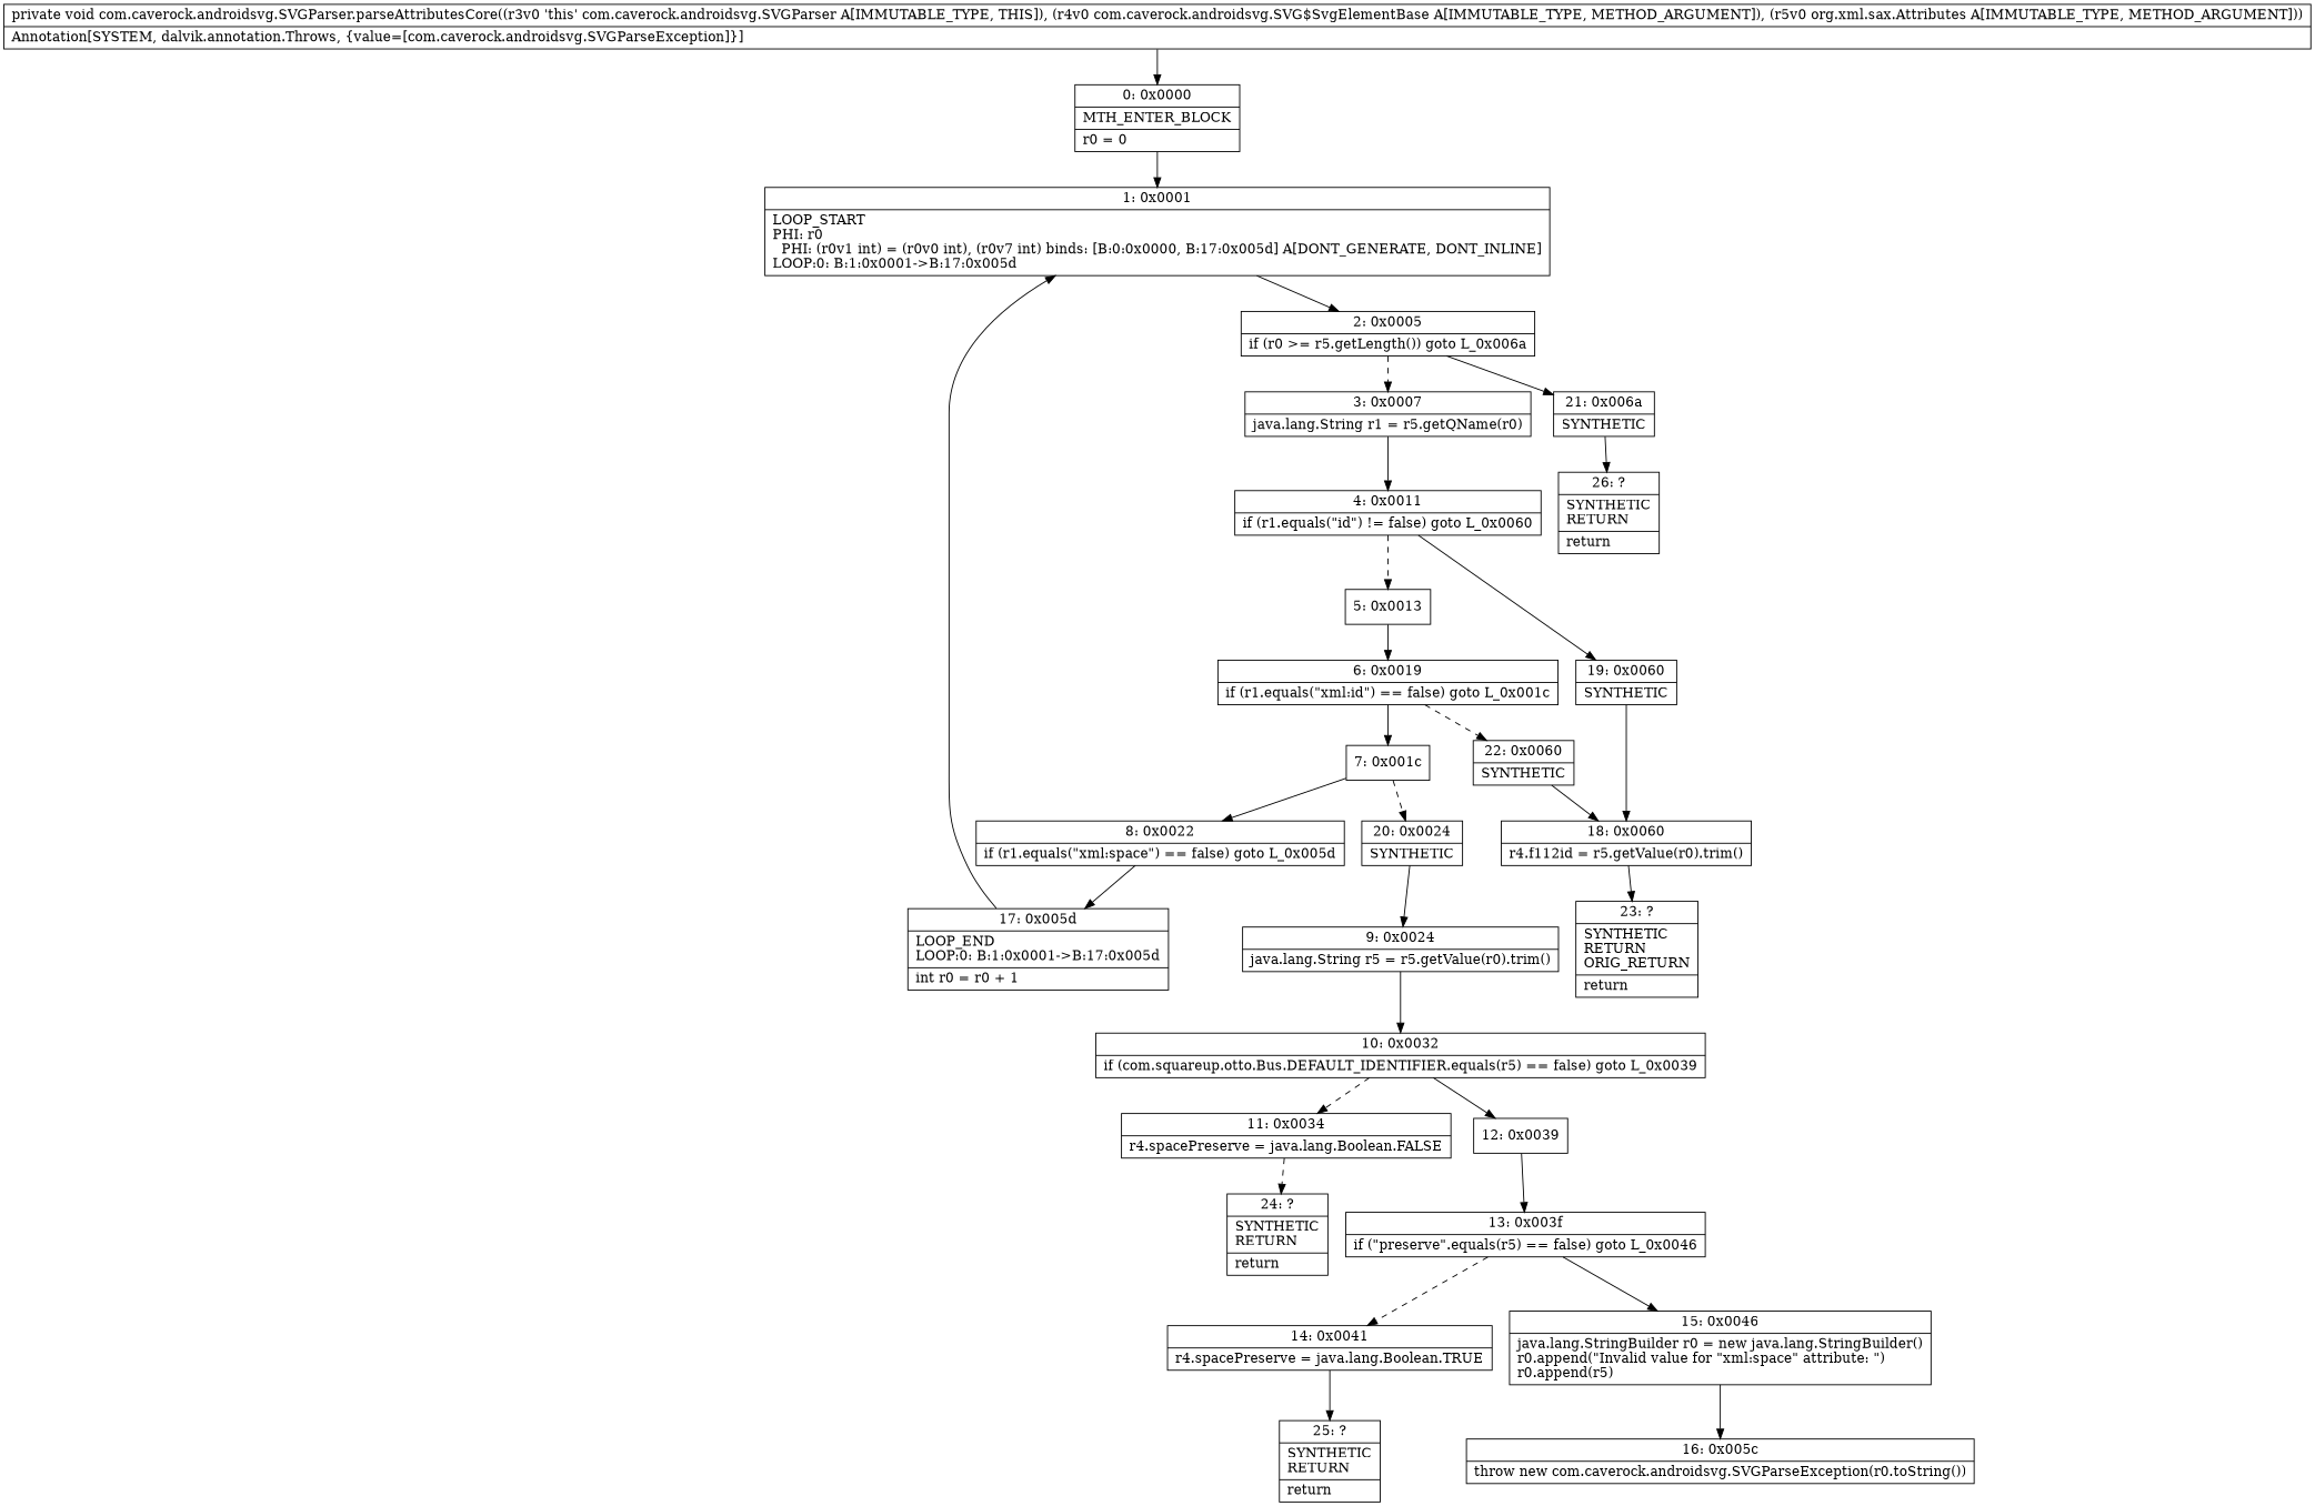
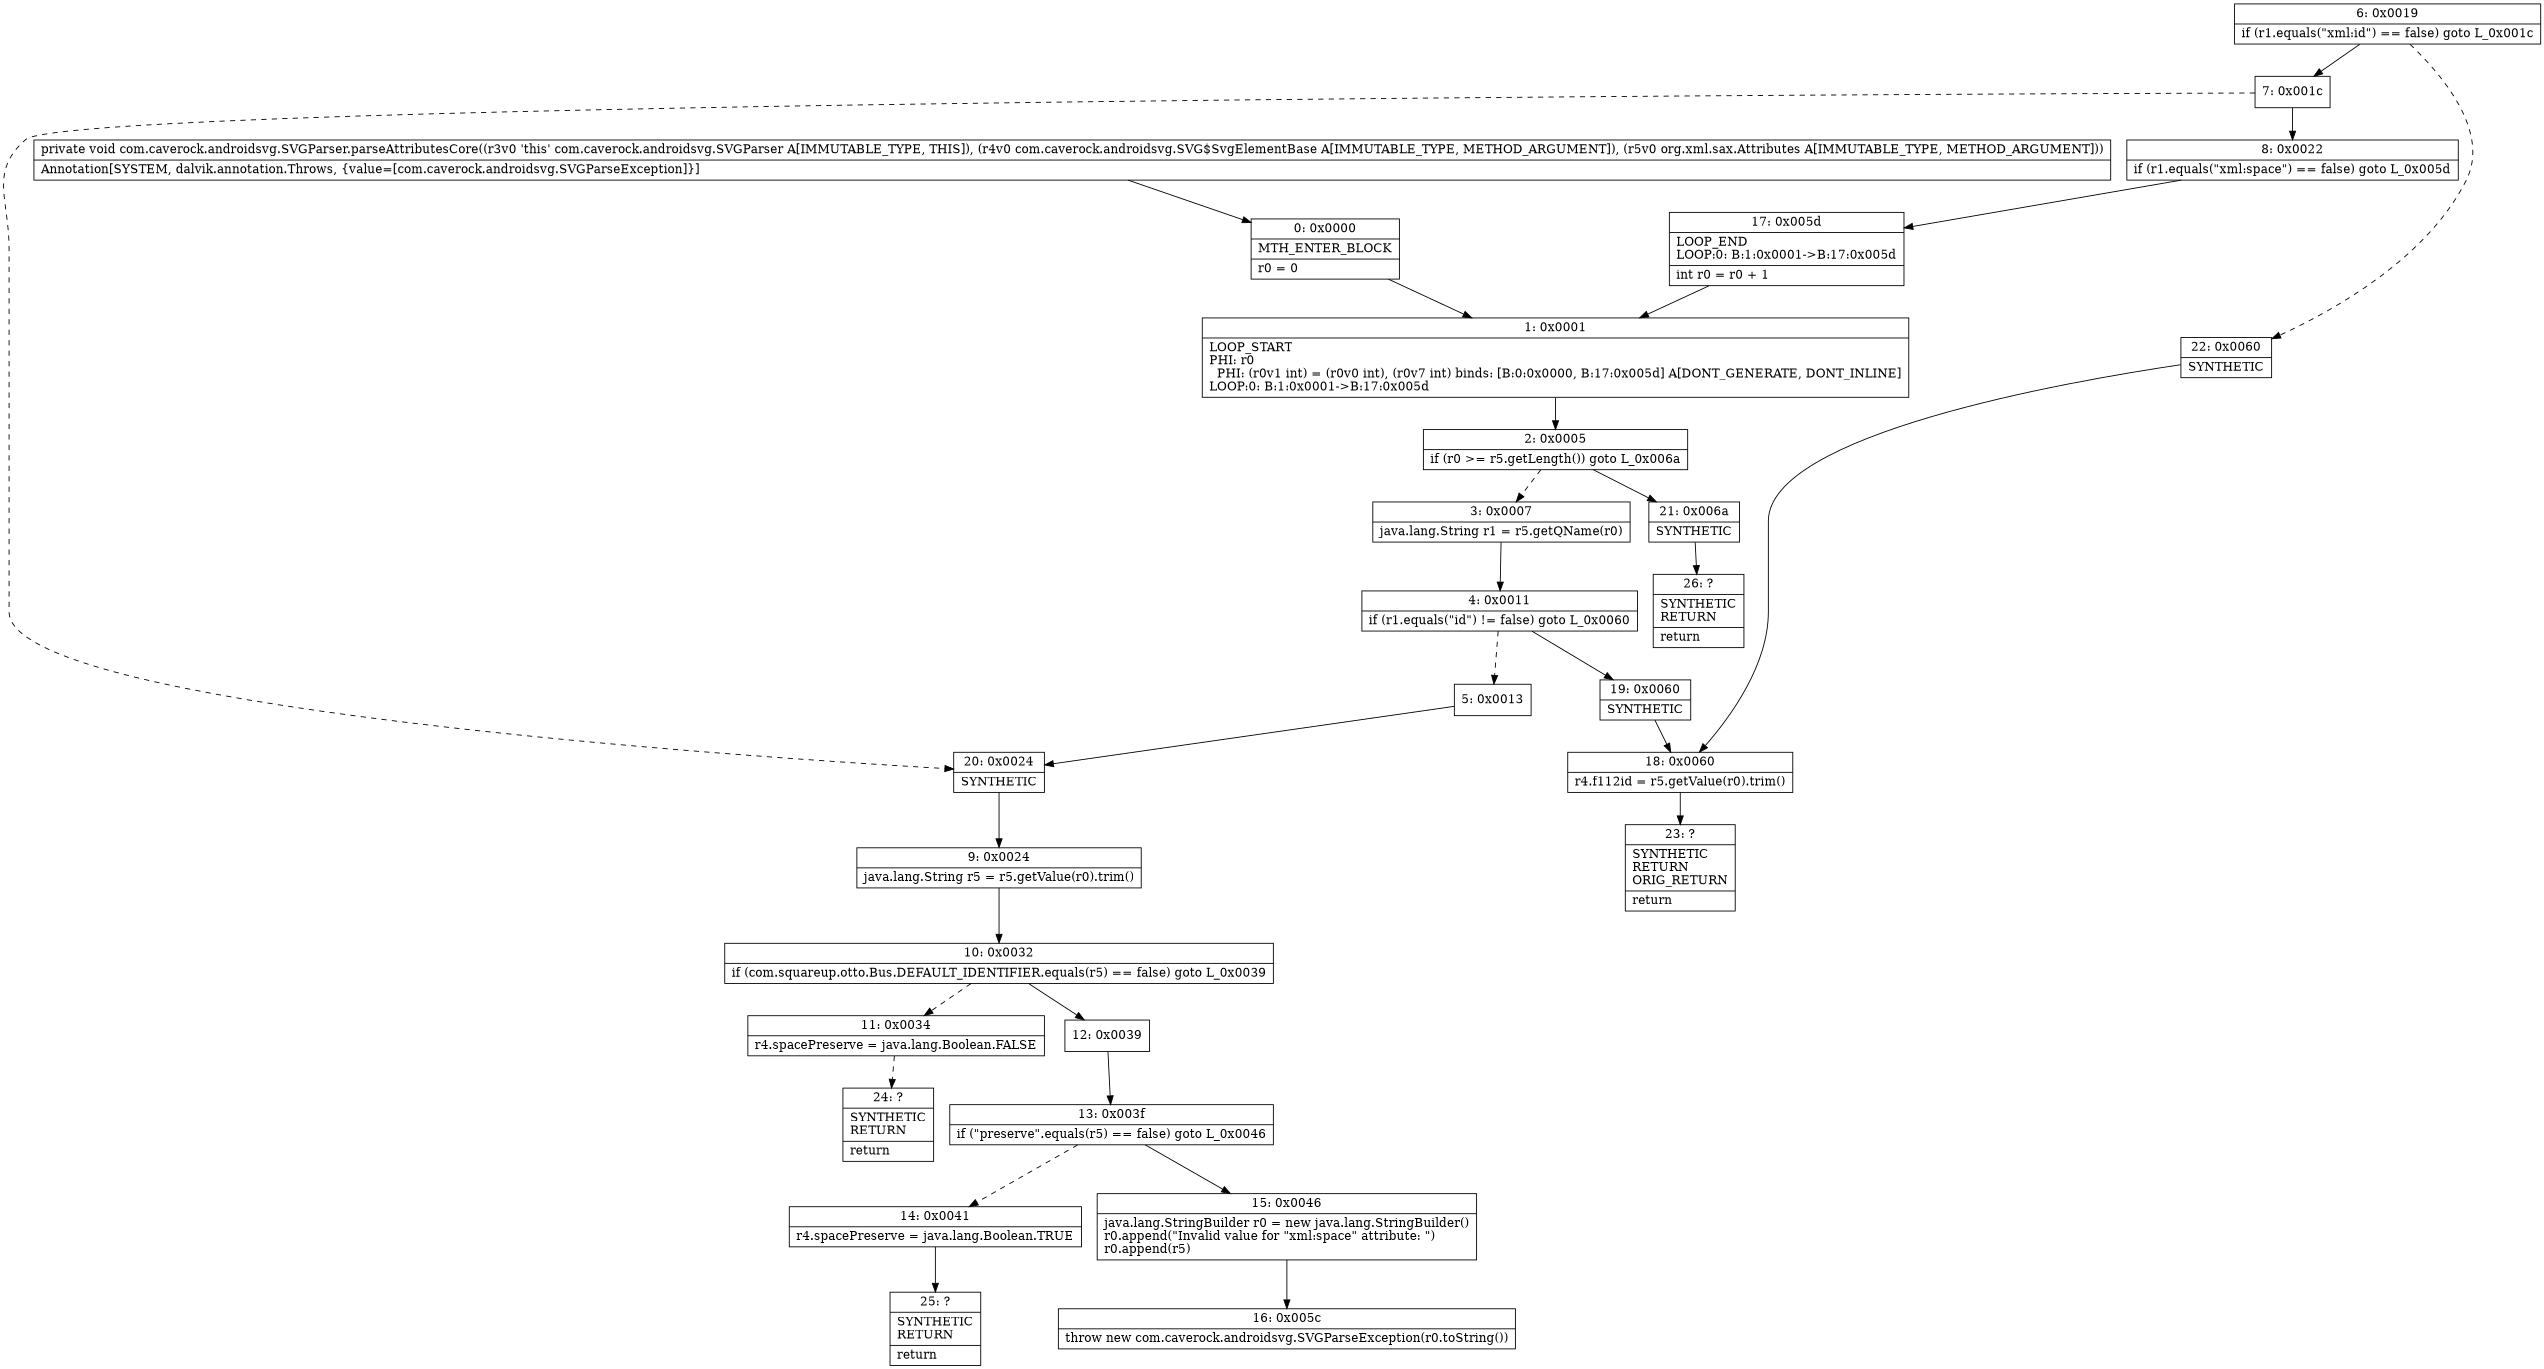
  digraph {
    node [shape=record]
    n1 [label="{0\:\ 0x0000|MTH_ENTER_BLOCK\l|r0 = 0\l}"]
    n2 [label="{1\:\ 0x0001|LOOP_START\lPHI: r0 \l  PHI: (r0v1 int) = (r0v0 int), (r0v7 int) binds: [B:0:0x0000, B:17:0x005d] A[DONT_GENERATE, DONT_INLINE]\lLOOP:0: B:1:0x0001\-\>B:17:0x005d\l}"]
    n3 [label="{2\:\ 0x0005|if (r0 \>= r5.getLength()) goto L_0x006a\l}"]
    n4 [label="{3\:\ 0x0007|java.lang.String r1 = r5.getQName(r0)\l}"]
    n5 [label="{21\:\ 0x006a|SYNTHETIC\l}"]
    n6 [label="{4\:\ 0x0011|if (r1.equals(\"id\") != false) goto L_0x0060\l}"]
    n7 [label="{26\:\ ?|SYNTHETIC\lRETURN\l|return\l}"]
    n8 [label="{5\:\ 0x0013}"]
    n9 [label="{19\:\ 0x0060|SYNTHETIC\l}"]
    n10 [label="{6\:\ 0x0019|if (r1.equals(\"xml:id\") == false) goto L_0x001c\l}"]
    n11 [label="{18\:\ 0x0060|r4.f112id = r5.getValue(r0).trim()\l}"]
    n12 [label="{7\:\ 0x001c}"]
    n13 [label="{22\:\ 0x0060|SYNTHETIC\l}"]
    n14 [label="{8\:\ 0x0022|if (r1.equals(\"xml:space\") == false) goto L_0x005d\l}"]
    n15 [label="{20\:\ 0x0024|SYNTHETIC\l}"]
    n16 [label="{17\:\ 0x005d|LOOP_END\lLOOP:0: B:1:0x0001\-\>B:17:0x005d\l|int r0 = r0 + 1\l}"]
    n17 [label="{9\:\ 0x0024|java.lang.String r5 = r5.getValue(r0).trim()\l}"]
    n18 [label="{10\:\ 0x0032|if (com.squareup.otto.Bus.DEFAULT_IDENTIFIER.equals(r5) == false) goto L_0x0039\l}"]
    n19 [label="{11\:\ 0x0034|r4.spacePreserve = java.lang.Boolean.FALSE\l}"]
    n20 [label="{12\:\ 0x0039}"]
    n21 [label="{24\:\ ?|SYNTHETIC\lRETURN\l|return\l}"]
    n22 [label="{13\:\ 0x003f|if (\"preserve\".equals(r5) == false) goto L_0x0046\l}"]
    n23 [label="{14\:\ 0x0041|r4.spacePreserve = java.lang.Boolean.TRUE\l}"]
    n24 [label="{15\:\ 0x0046|java.lang.StringBuilder r0 = new java.lang.StringBuilder()\lr0.append(\"Invalid value for \"xml:space\" attribute: \")\lr0.append(r5)\l}"]
    n25 [label="{25\:\ ?|SYNTHETIC\lRETURN\l|return\l}"]
    n26 [label="{16\:\ 0x005c|throw new com.caverock.androidsvg.SVGParseException(r0.toString())\l}"]
    n27 [label="{23\:\ ?|SYNTHETIC\lRETURN\lORIG_RETURN\l|return\l}"]
    n28 [label="{private void com.caverock.androidsvg.SVGParser.parseAttributesCore((r3v0 'this' com.caverock.androidsvg.SVGParser A[IMMUTABLE_TYPE, THIS]), (r4v0 com.caverock.androidsvg.SVG$SvgElementBase A[IMMUTABLE_TYPE, METHOD_ARGUMENT]), (r5v0 org.xml.sax.Attributes A[IMMUTABLE_TYPE, METHOD_ARGUMENT]))  | Annotation[SYSTEM, dalvik.annotation.Throws, \{value=[com.caverock.androidsvg.SVGParseException]\}]\l}"]
    n1 -> n2
    n2 -> n3
    n3 -> n4 [style=dashed]
    n3 -> n5
    n4 -> n6
    n5 -> n7
    n6 -> n8 [style=dashed]
    n6 -> n9
-   n8 -> n10
+   n8 -> n15
    n9 -> n11
    n10 -> n12
    n10 -> n13 [style=dashed]
    n11 -> n27
    n12 -> n14
    n12 -> n15 [style=dashed]
    n13 -> n11
    n14 -> n16
    n15 -> n17
    n16 -> n2
    n17 -> n18
    n18 -> n19 [style=dashed]
    n18 -> n20
    n19 -> n21 [style=dashed]
    n20 -> n22
    n22 -> n23 [style=dashed]
    n22 -> n24
    n23 -> n25
    n24 -> n26
    n28 -> n1
  }
